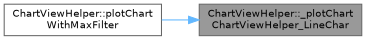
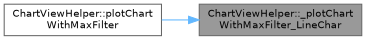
  digraph {
    rankdir=RL
    node [fontname=Helvetica fontsize=10 shape=box style=filled]
-   n1 [color=gray40 fillcolor=grey60 fontcolor=black height=0.2 label="ChartViewHelper::_plotChart\lChartViewHelper_LineChar" width=0.4]
+   n1 [color=gray40 fillcolor=grey60 fontcolor=black height=0.2 label="ChartViewHelper::_plotChart\lWithMaxFilter_LineChar" width=0.4]
    n2 [color=grey40 fillcolor=white height=0.2 label="ChartViewHelper::plotChart\lWithMaxFilter" width=0.4]
    n1 -> n2 [color=steelblue1 dir=back fontname=Helvetica fontsize=10 labelfontname=Helvetica labelfontsize=10 style=solid]
  }
